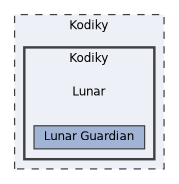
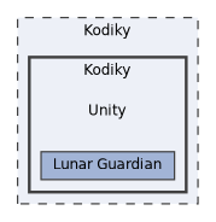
  digraph {
    compound=true
    rankdir=LR
    node [fontname=Helvetica fontsize=10]
-   n1 [height=0.2 label=Lunar shape=plaintext width=0.4]
+   n1 [height=0.2 label=Unity shape=plaintext width=0.4]
    n2 [color=grey25 fillcolor="#a2b4d6" height=0.2 label="Lunar Guardian" shape=box style=filled width=0.4]
    subgraph cluster_1 {
      bgcolor="#edf0f7"
      fontname=Helvetica
      fontsize=10
      label=Kodiky
      pencolor=grey25
      style="filled,dashed"
      subgraph cluster_2 {
        bgcolor="#edf0f7"
        fontname=Helvetica
        fontsize=10
        pencolor=grey25
        style="filled,bold"
        n1
        n2
      }
    }
  }
